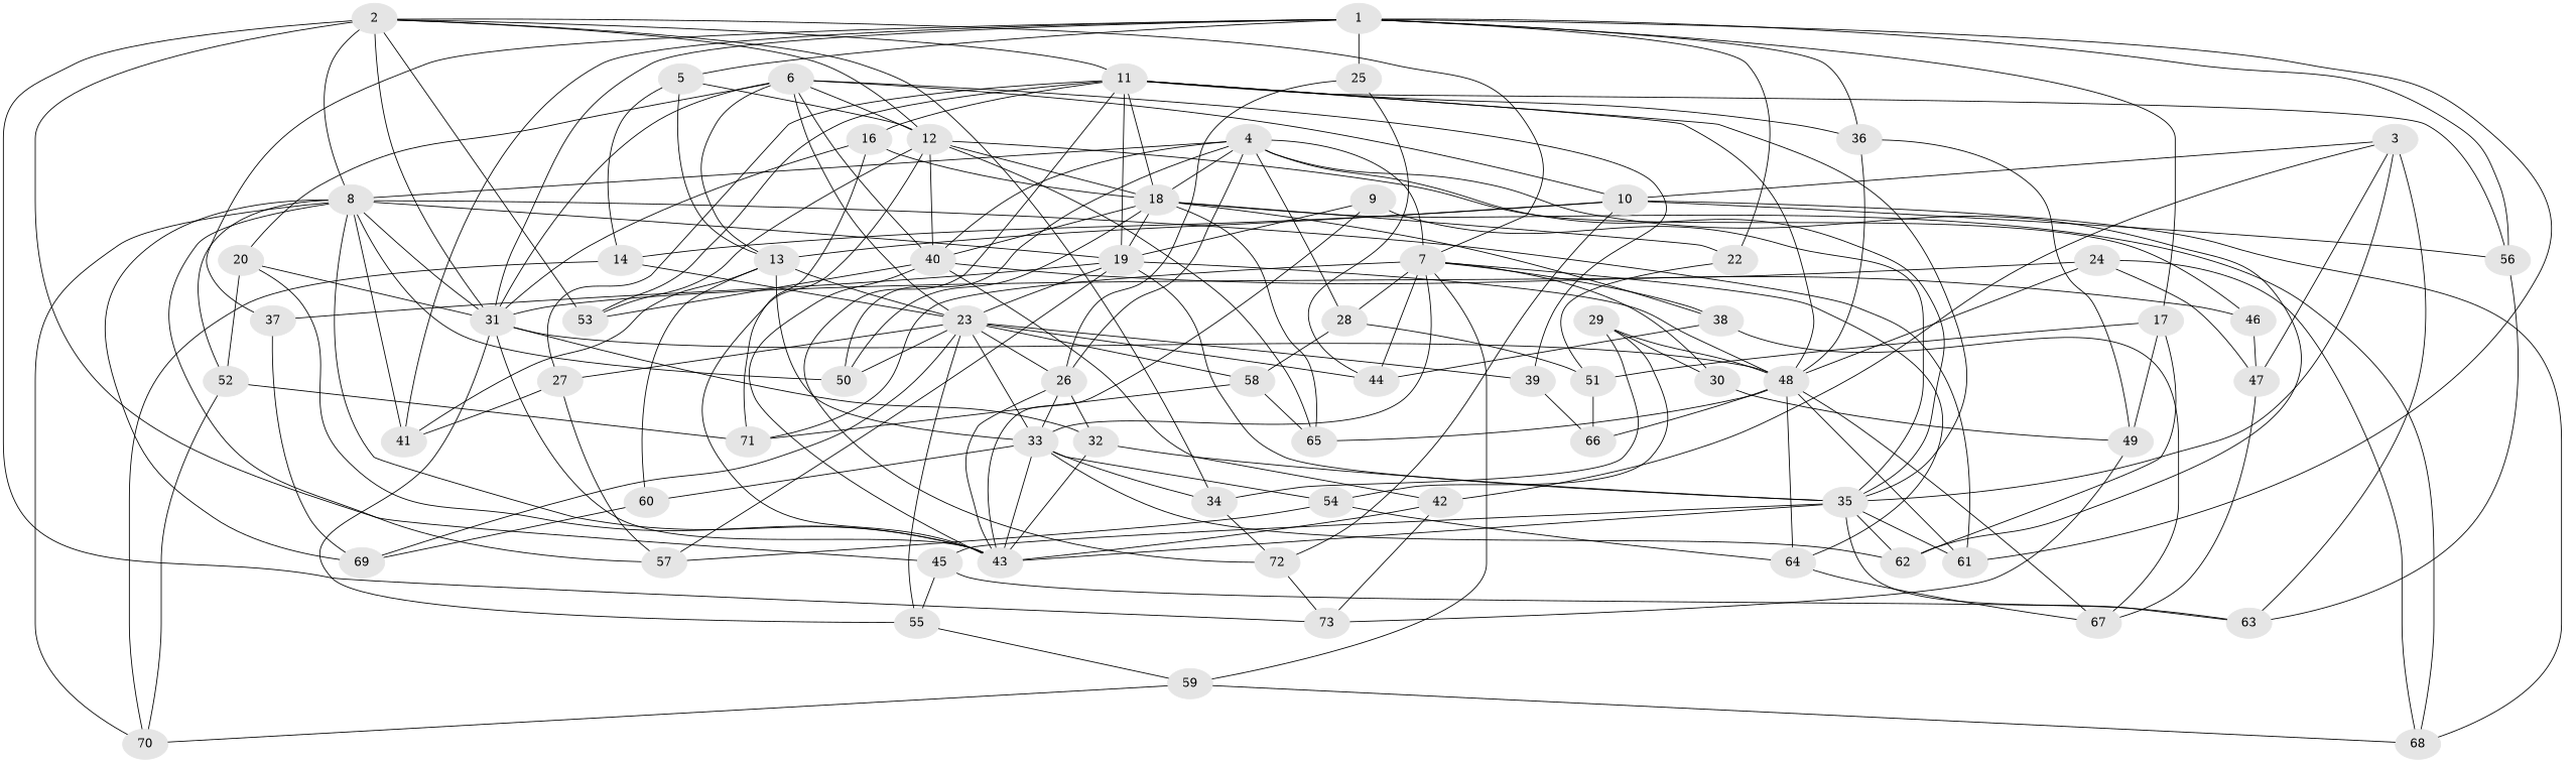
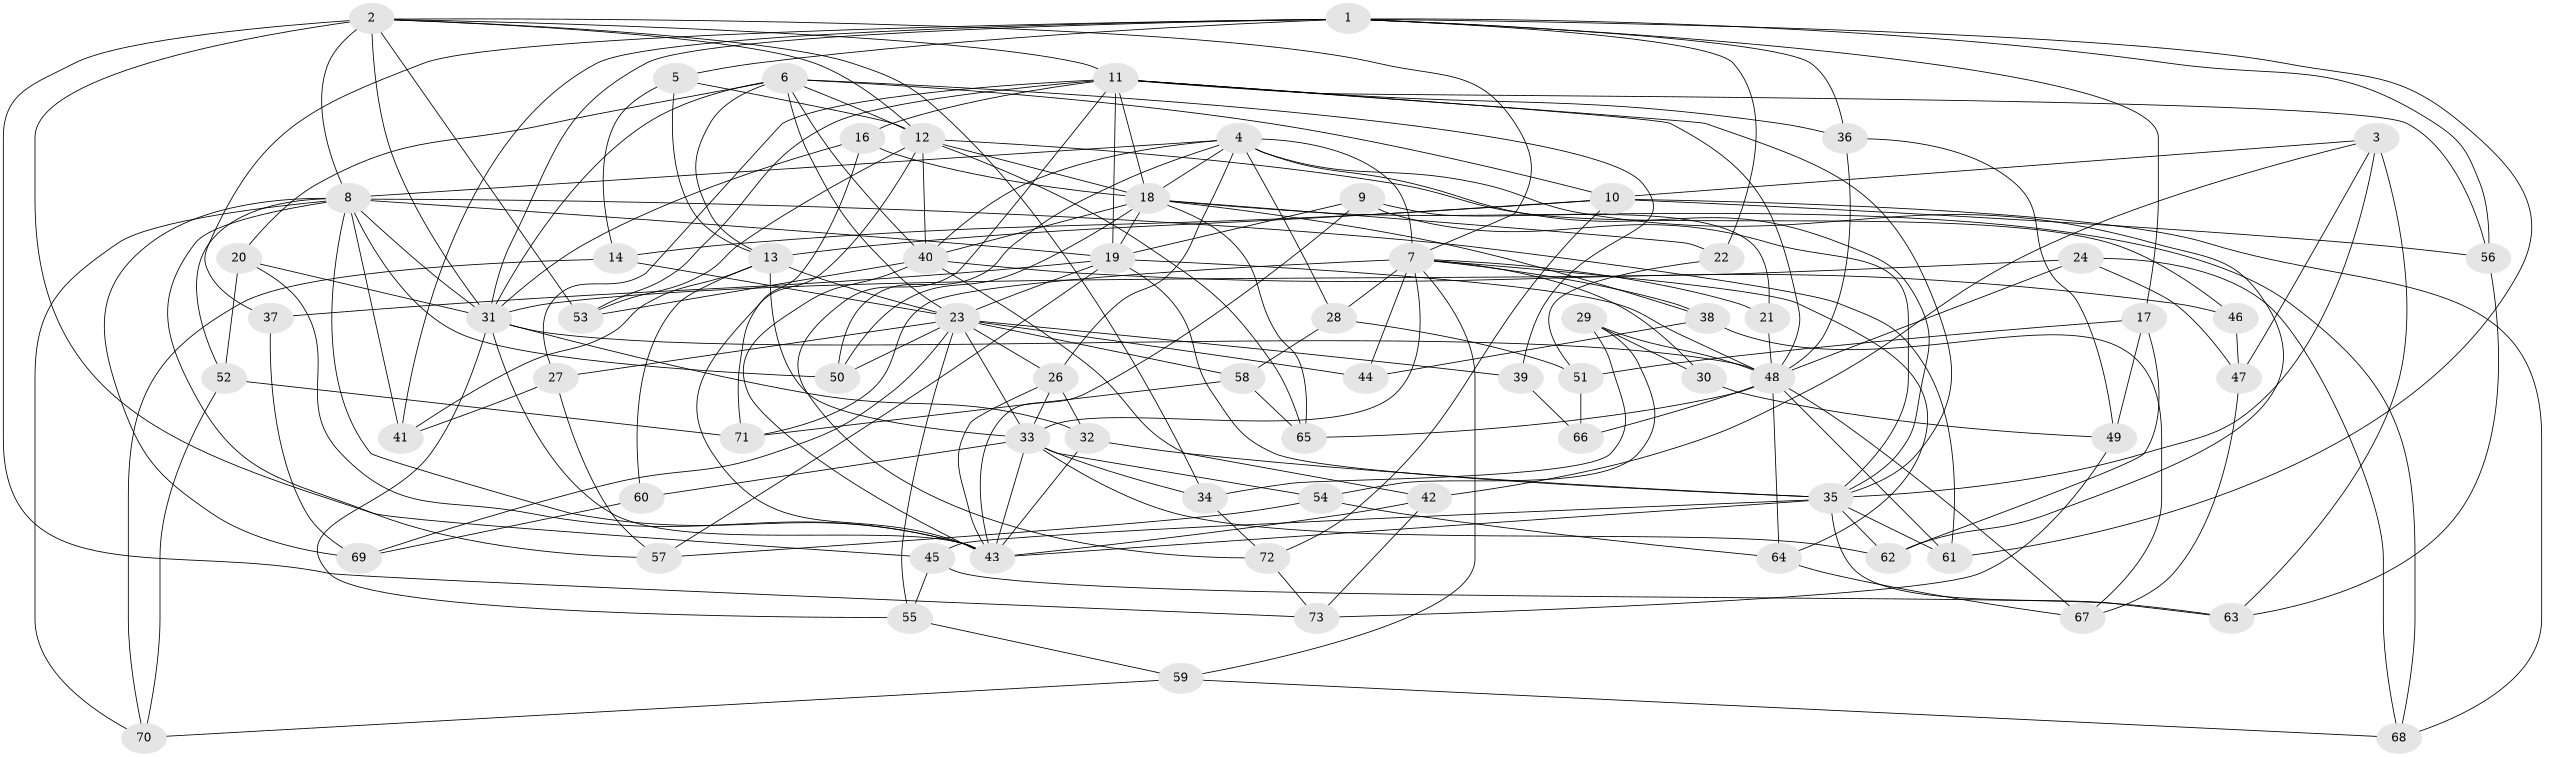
  graph {
    node [color=gray90 style=filled]
    edge [weight=1.0]
    1
    5
    17
    22
-   25
    31
    36
    37
    41
    56
    61
    12
    13
    14
    62
    49
    51
    26
    44
    43
    48
    55
    32
    69
    63
    2
    7
    8
    11
    34
    45
    53
    73
    28
+   21
    30
    33
    38
    59
    64
    71
    50
    19
    52
    57
    70
    35
    18
    72
    16
    27
    40
    46
    65
    3
    10
    42
    47
    68
    67
    4
    58
    23
    60
    6
    20
    39
    66
    54
    9
    24
    29
    1 -- 5
    1 -- 17
    1 -- 22
-   1 -- 25 [weight=2.0]
    1 -- 31
    1 -- 36
    1 -- 37 [weight=2.0]
    1 -- 41
    1 -- 56
    1 -- 61
    5 -- 12
    5 -- 13
    5 -- 14
    17 -- 62
    17 -- 49
    17 -- 51
    22 -- 51
-   25 -- 26
-   25 -- 44
    31 -- 43
    31 -- 48
    31 -- 55
    31 -- 32
    36 -- 49
    36 -- 48
    37 -- 69
    56 -- 63
    12 -- 43 [weight=2.0]
    12 -- 53
    12 -- 18
    12 -- 40
    12 -- 46
    12 -- 65
    13 -- 41
    13 -- 33
    13 -- 23
    13 -- 60
    14 -- 70
    14 -- 23
    49 -- 73
    51 -- 66
    26 -- 43
    26 -- 32
    26 -- 33
    48 -- 61
    48 -- 64
    48 -- 65
    48 -- 67
    48 -- 66
    55 -- 59
    32 -- 43
    32 -- 35
    2 -- 31 [weight=2.0]
    2 -- 12
    2 -- 7
    2 -- 8
    2 -- 11
    2 -- 34
    2 -- 45
    2 -- 53
    2 -- 73
    7 -- 44
    7 -- 28
+   7 -- 21 [weight=2.0]
    7 -- 30
    7 -- 33
    7 -- 38
    7 -- 59
    7 -- 64
    7 -- 71
    8 -- 31
    8 -- 41
    8 -- 61
    8 -- 43
    8 -- 69
    8 -- 50
    8 -- 19
    8 -- 52
    8 -- 57
    8 -- 70
    11 -- 36
    11 -- 56
    11 -- 48
    11 -- 53
    11 -- 19
    11 -- 35
    11 -- 18
    11 -- 72
    11 -- 16
    11 -- 27
    34 -- 72
    45 -- 55
    45 -- 63
    28 -- 51
    28 -- 58
+   21 -- 48
    30 -- 49
    33 -- 62
    33 -- 43
    33 -- 34
    33 -- 60 [weight=2.0]
    33 -- 54
    38 -- 44
    38 -- 67
    59 -- 70
    59 -- 68
    64 -- 67
    19 -- 37
    19 -- 48
    19 -- 57
    19 -- 35 [weight=2.0]
    19 -- 23
    52 -- 71
    52 -- 70
    35 -- 61
    35 -- 62
    35 -- 43
    35 -- 63
    35 -- 45
    18 -- 22 [weight=2.0]
    18 -- 38
    18 -- 50
    18 -- 19
    18 -- 40
    18 -- 65
    18 -- 68
    72 -- 73
    16 -- 31
    16 -- 71
    16 -- 18
    27 -- 41
    27 -- 57
    40 -- 43
    40 -- 53
    40 -- 46 [weight=2.0]
    40 -- 42
    46 -- 47
    3 -- 63
    3 -- 35
    3 -- 10
    3 -- 42
    3 -- 47
    10 -- 56
    10 -- 13 [weight=2.0]
    10 -- 14
    10 -- 72
    10 -- 68
    42 -- 43
    42 -- 73
    47 -- 67
    4 -- 62
    4 -- 26
    4 -- 7
    4 -- 8
    4 -- 28
    4 -- 50
    4 -- 35
    4 -- 18
    4 -- 40 [weight=2.0]
    58 -- 71
    58 -- 65
    23 -- 26
    23 -- 44
    23 -- 55
    23 -- 69
    23 -- 33
    23 -- 50
    23 -- 27
    23 -- 58
    23 -- 39 [weight=2.0]
    60 -- 69
    6 -- 31
    6 -- 12
    6 -- 13
    6 -- 40 [weight=3.0]
    6 -- 10
    6 -- 23
    6 -- 20
    6 -- 39
    20 -- 31
    20 -- 43
    20 -- 52
    39 -- 66
    54 -- 64
    54 -- 57
    9 -- 43
+   9 -- 21
    9 -- 19
    9 -- 35
    24 -- 31
    24 -- 48
    24 -- 47
    24 -- 68
    29 -- 48
    29 -- 34
    29 -- 30
    29 -- 54
  }
